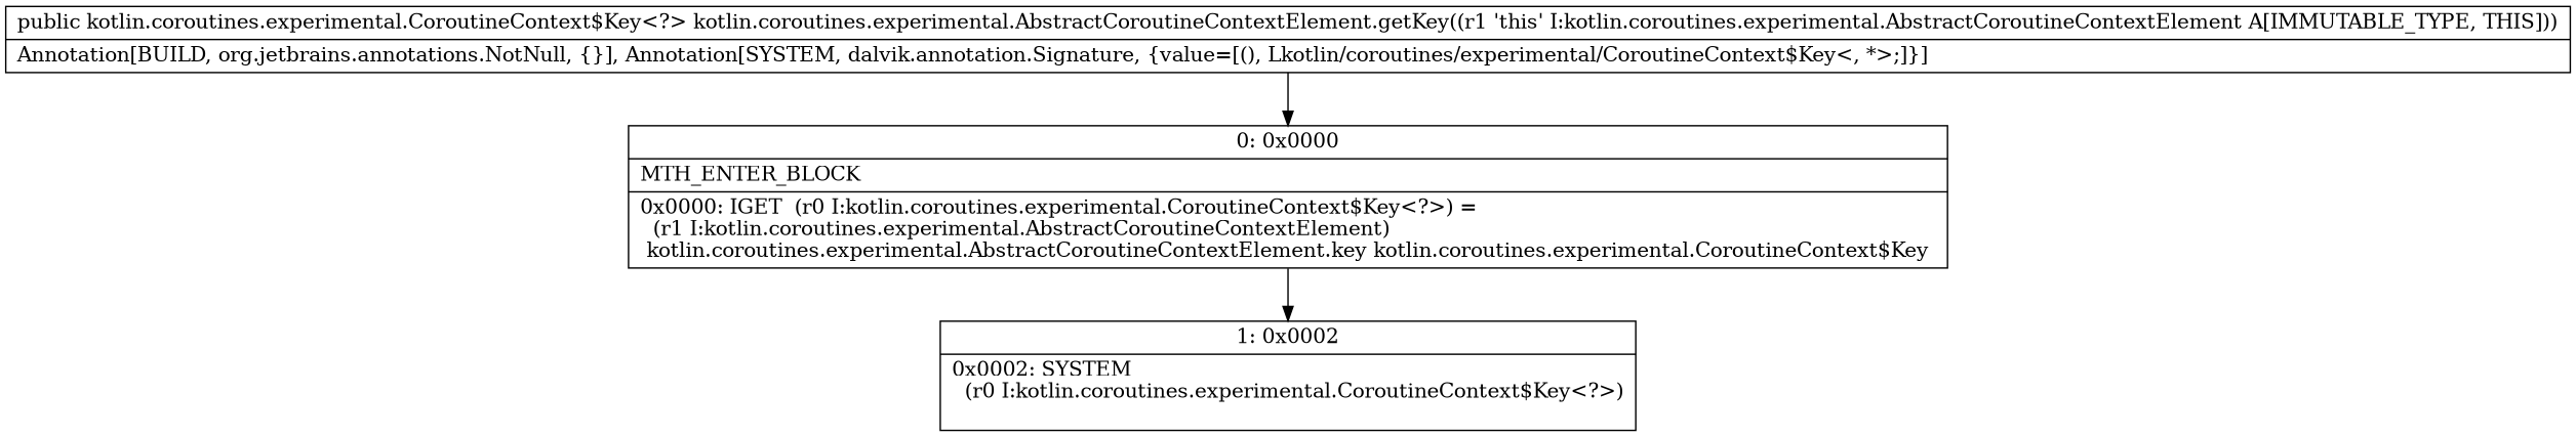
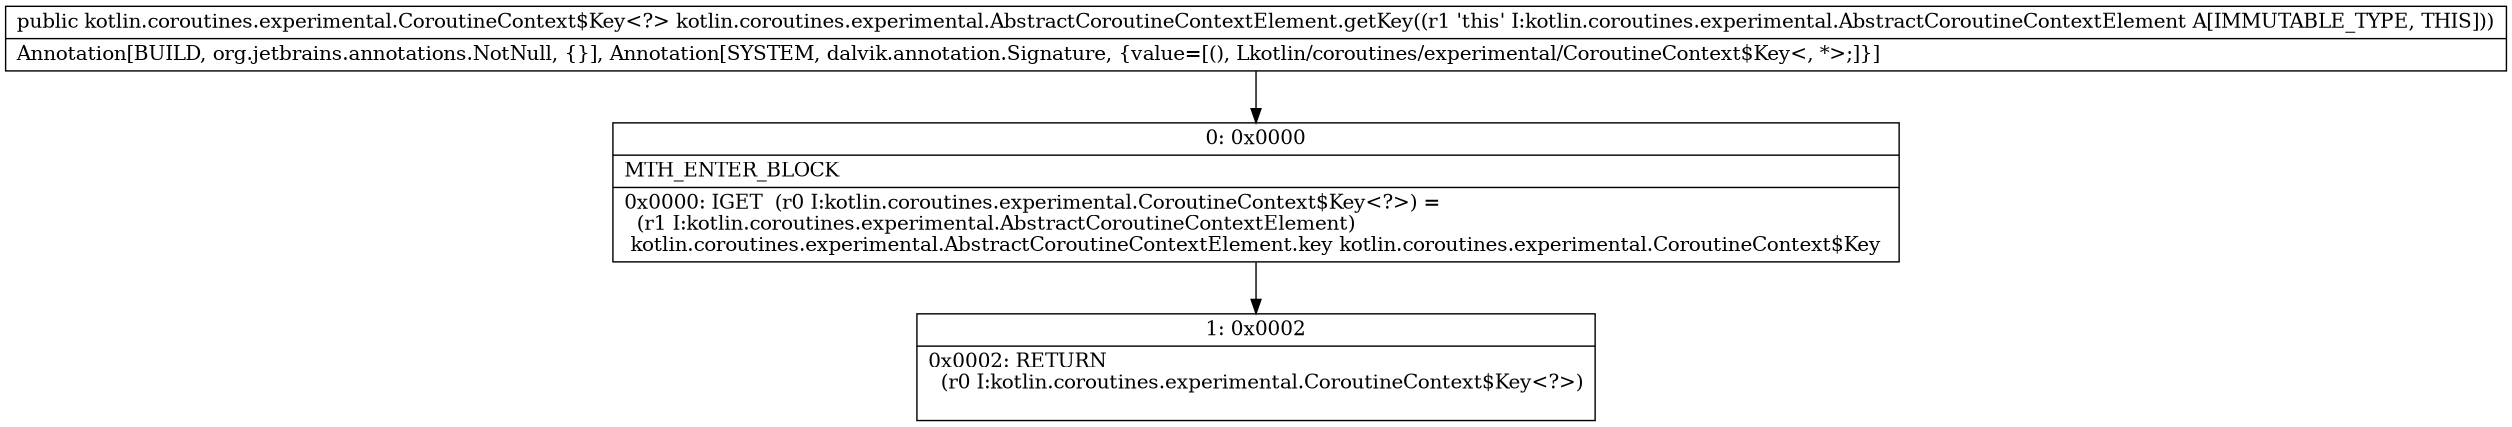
  digraph {
    node [shape=record]
    n1 [label="{0\:\ 0x0000|MTH_ENTER_BLOCK\l|0x0000: IGET  (r0 I:kotlin.coroutines.experimental.CoroutineContext$Key\<?\>) = \l  (r1 I:kotlin.coroutines.experimental.AbstractCoroutineContextElement)\l kotlin.coroutines.experimental.AbstractCoroutineContextElement.key kotlin.coroutines.experimental.CoroutineContext$Key \l}"]
-   n2 [label="{1\:\ 0x0002|0x0002: SYSTEM  \l  (r0 I:kotlin.coroutines.experimental.CoroutineContext$Key\<?\>)\l \l}"]
+   n2 [label="{1\:\ 0x0002|0x0002: RETURN  \l  (r0 I:kotlin.coroutines.experimental.CoroutineContext$Key\<?\>)\l \l}"]
    n3 [label="{public kotlin.coroutines.experimental.CoroutineContext$Key\<?\> kotlin.coroutines.experimental.AbstractCoroutineContextElement.getKey((r1 'this' I:kotlin.coroutines.experimental.AbstractCoroutineContextElement A[IMMUTABLE_TYPE, THIS]))  | Annotation[BUILD, org.jetbrains.annotations.NotNull, \{\}], Annotation[SYSTEM, dalvik.annotation.Signature, \{value=[(), Lkotlin\/coroutines\/experimental\/CoroutineContext$Key\<, *\>;]\}]\l}"]
    n1 -> n2
    n3 -> n1
  }
